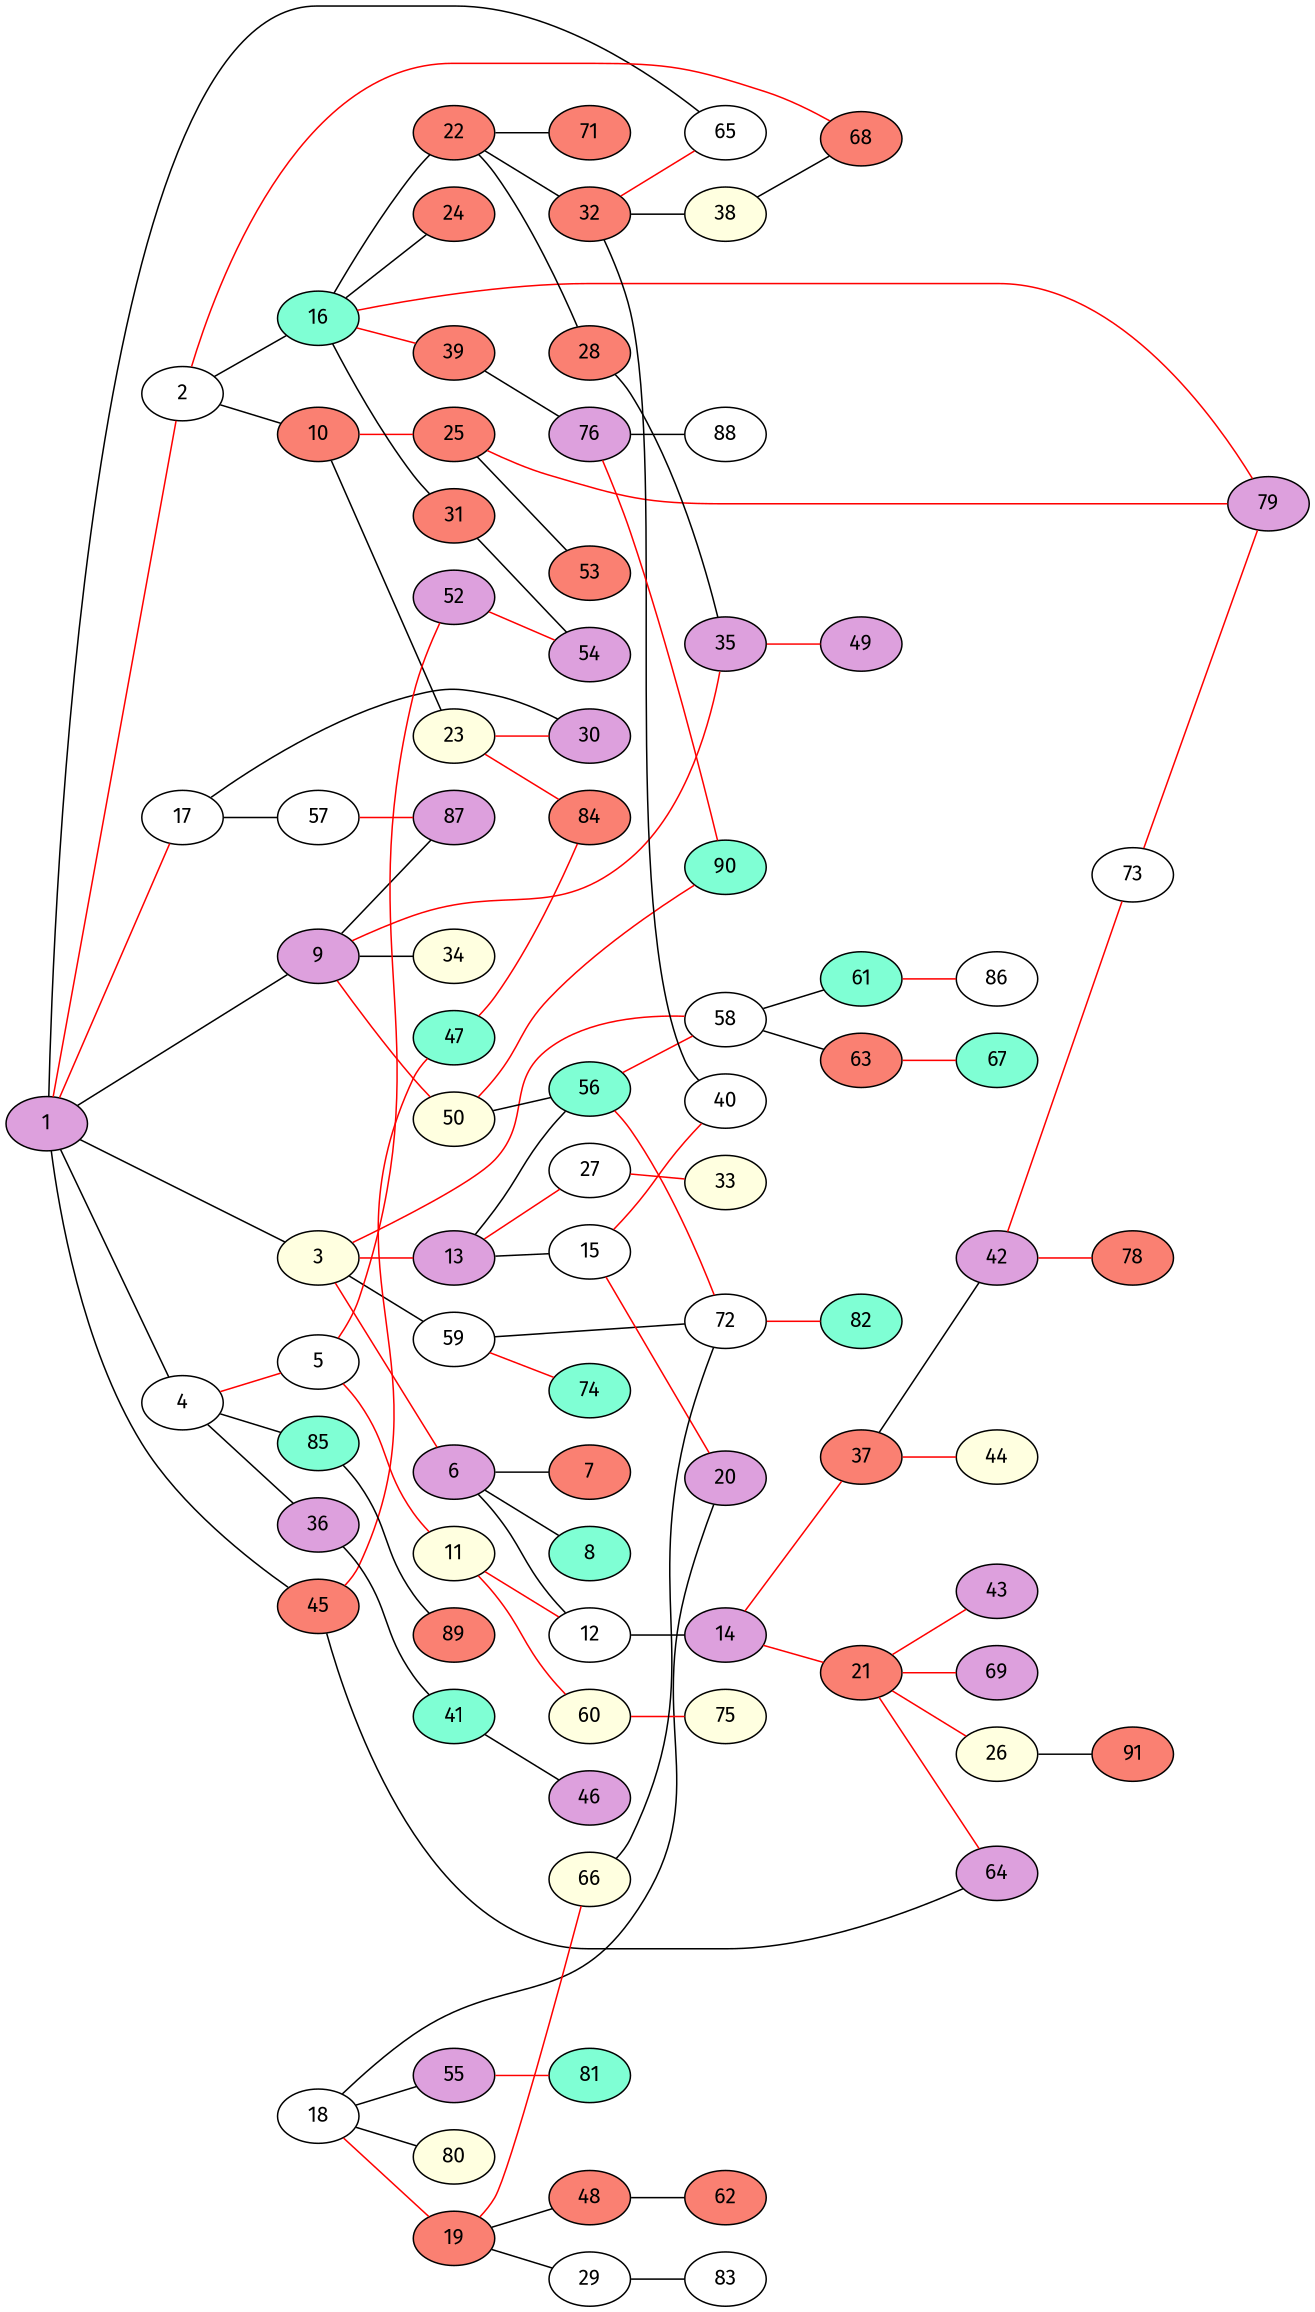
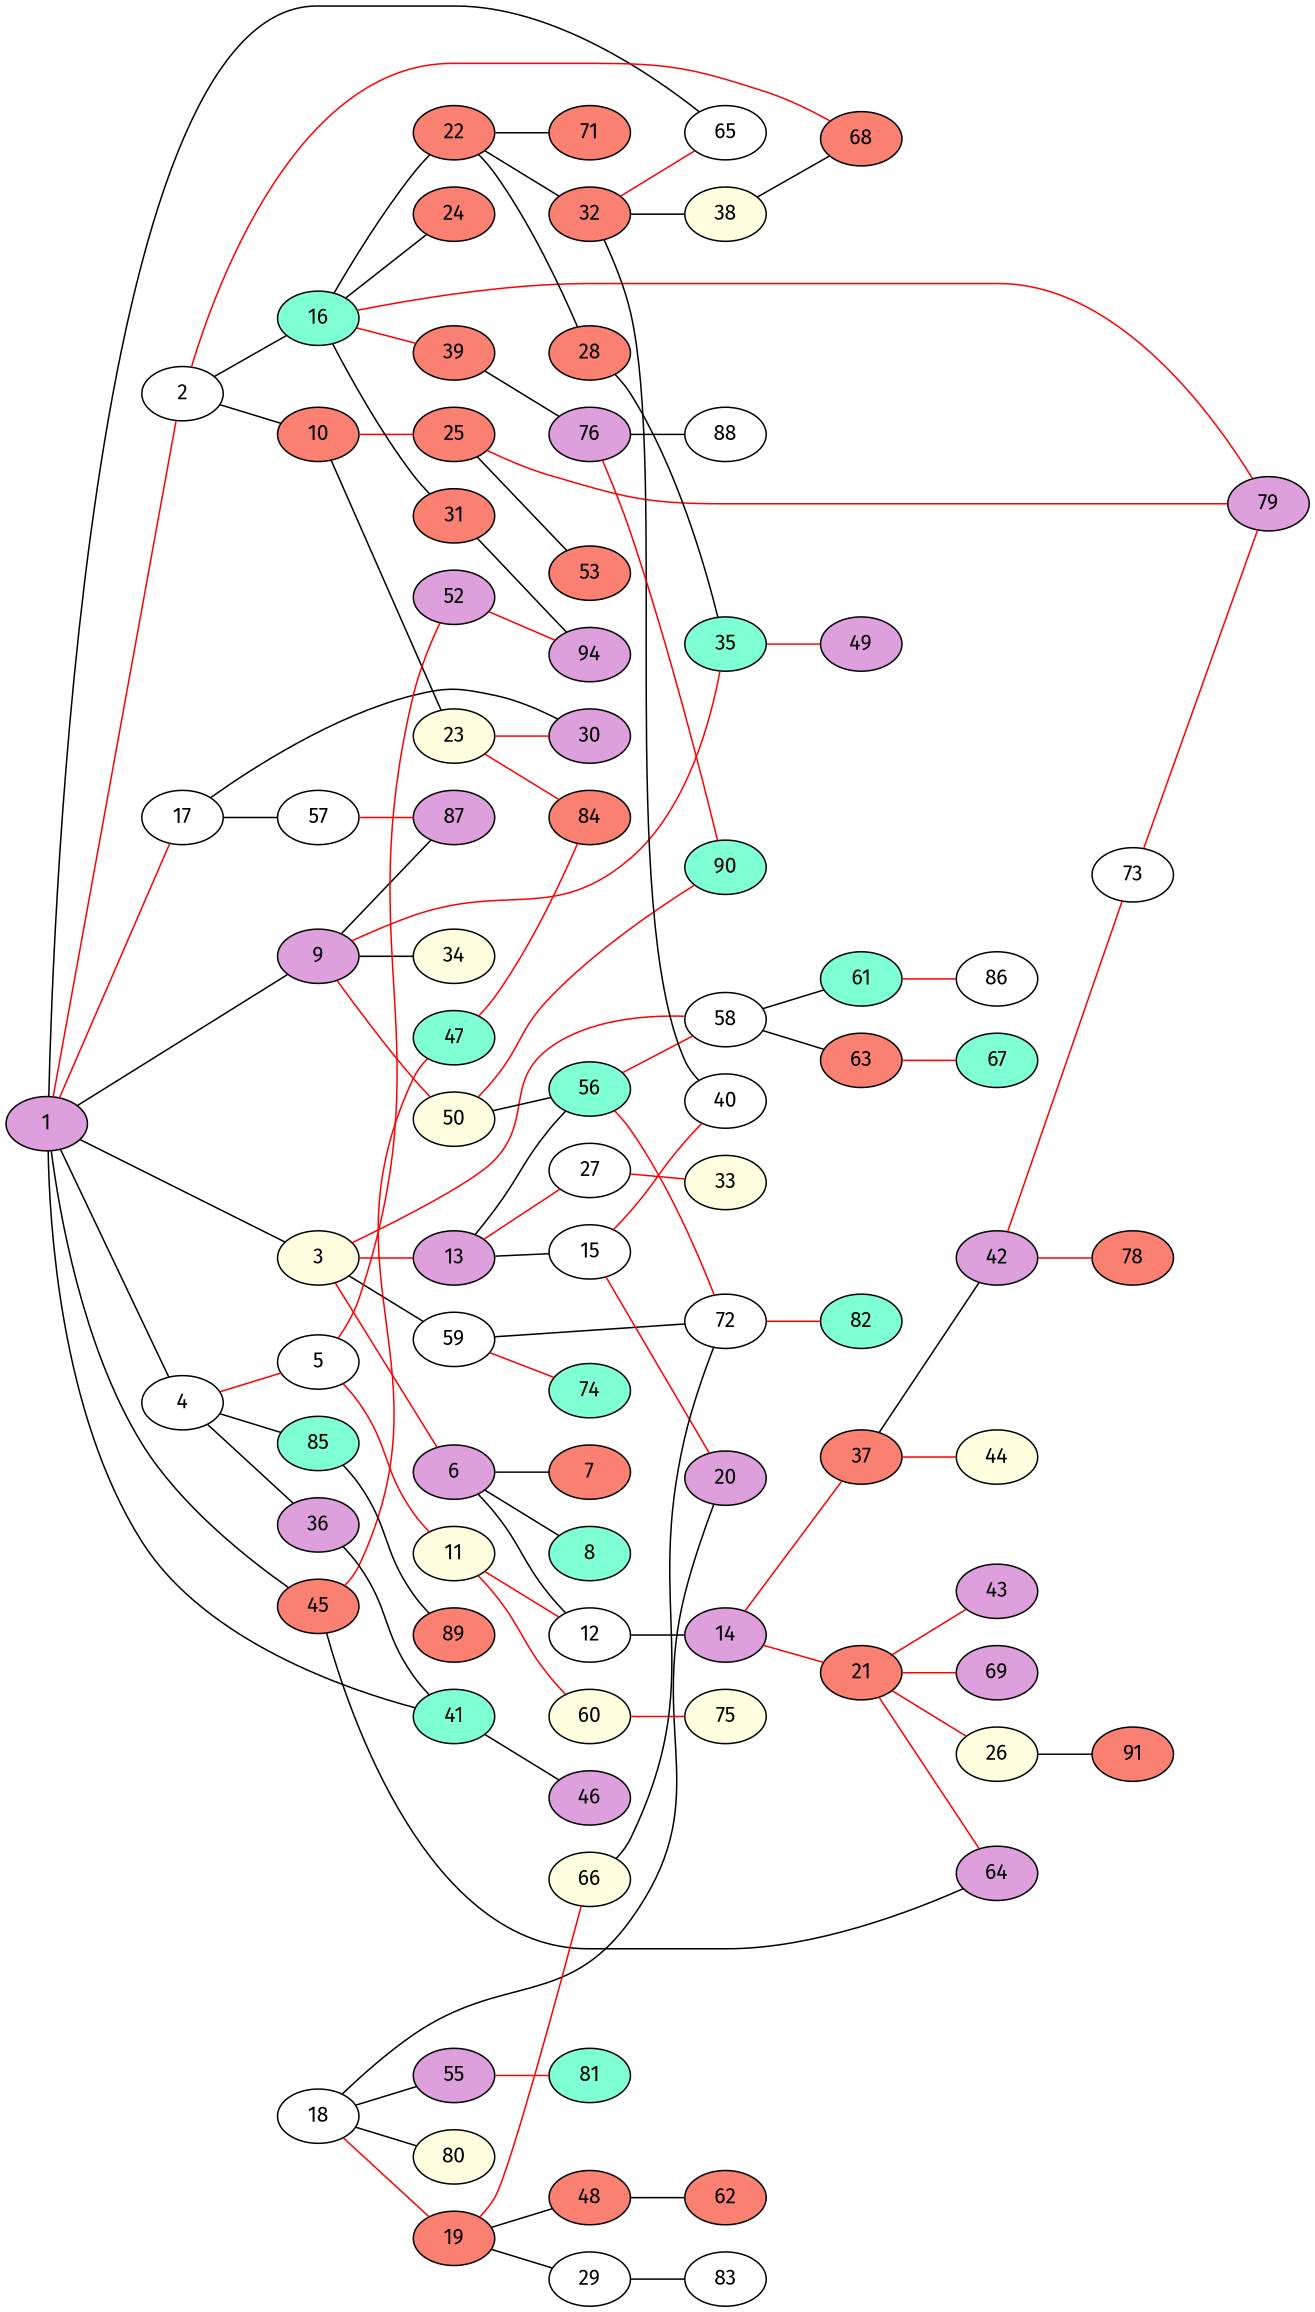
  graph {
    fontname="Fira Sans"
    rankdir=LR
    node [fillcolor=salmon fontname="Fira Sans" style=filled]
    edge [color=black fontname="Fira Sans"]
    1 [fillcolor=plum]
    2 [fillcolor=white]
    3 [fillcolor=lightyellow]
    4 [fillcolor=white]
    9 [fillcolor=plum]
    17 [fillcolor=white]
    41 [fillcolor=aquamarine]
    45
    65 [fillcolor=white]
    10
    16 [fillcolor=aquamarine]
    68
    6 [fillcolor=plum]
    13 [fillcolor=plum]
    58 [fillcolor=white]
    59 [fillcolor=white]
    5 [fillcolor=white]
    36 [fillcolor=plum]
    85 [fillcolor=aquamarine]
    34 [fillcolor=lightyellow]
-   35 [fillcolor=plum]
+   35 [fillcolor=aquamarine]
    50 [fillcolor=lightyellow]
    87 [fillcolor=plum]
    30 [fillcolor=plum]
    57 [fillcolor=white]
    46 [fillcolor=plum]
    64 [fillcolor=plum]
    47 [fillcolor=aquamarine]
    23 [fillcolor=lightyellow]
    25
    22
    24
    31
    39
    79 [fillcolor=plum]
    7
    8 [fillcolor=aquamarine]
    12 [fillcolor=white]
    15 [fillcolor=white]
    27 [fillcolor=white]
    56 [fillcolor=aquamarine]
    61 [fillcolor=aquamarine]
    63
    72 [fillcolor=white]
    74 [fillcolor=aquamarine]
    11 [fillcolor=lightyellow]
    52 [fillcolor=plum]
    89
    18 [fillcolor=white]
    20 [fillcolor=plum]
    19
    55 [fillcolor=plum]
    80 [fillcolor=lightyellow]
    49 [fillcolor=plum]
    90 [fillcolor=aquamarine]
    84
    53
    28
    32
    71
-   54 [fillcolor=plum]
+   54 [fillcolor=plum label=94]
    76 [fillcolor=plum]
    14 [fillcolor=plum]
    40 [fillcolor=white]
    33 [fillcolor=lightyellow]
    86 [fillcolor=white]
    67 [fillcolor=aquamarine]
    82 [fillcolor=aquamarine]
    60 [fillcolor=lightyellow]
    75 [fillcolor=lightyellow]
    21
    37
    29 [fillcolor=white]
    48
    66 [fillcolor=lightyellow]
    81 [fillcolor=aquamarine]
    26 [fillcolor=lightyellow]
    43 [fillcolor=plum]
    69 [fillcolor=plum]
    42 [fillcolor=plum]
    44 [fillcolor=lightyellow]
    n82 [label=91]
    73 [fillcolor=white]
    78
    38 [fillcolor=lightyellow]
    88 [fillcolor=white]
    83 [fillcolor=white]
    62
    1 -- 2 [color=red]
    1 -- 3
    1 -- 4
    1 -- 9
    1 -- 17 [color=red]
+   1 -- 41
    1 -- 45
    1 -- 65
    2 -- 10
    2 -- 16
    2 -- 68 [color=red]
    3 -- 6 [color=red]
    3 -- 13 [color=red]
    3 -- 58 [color=red]
    3 -- 59
    4 -- 5 [color=red]
    4 -- 36
    4 -- 85
    9 -- 34
    9 -- 35 [color=red]
    9 -- 50 [color=red]
    9 -- 87
    17 -- 30
    17 -- 57
    41 -- 46
    45 -- 64
    45 -- 47 [color=red]
    10 -- 23
    10 -- 25 [color=red]
    16 -- 22
    16 -- 24
    16 -- 31
    16 -- 39 [color=red]
    16 -- 79 [color=red]
    6 -- 7
    6 -- 8
    6 -- 12
    13 -- 15
    13 -- 27 [color=red]
    13 -- 56
    58 -- 61
    58 -- 63
    59 -- 72
    59 -- 74 [color=red]
    5 -- 11 [color=red]
    5 -- 52 [color=red]
    36 -- 41
    85 -- 89
    35 -- 49 [color=red]
    50 -- 56
    50 -- 90 [color=red]
    57 -- 87 [color=red]
    47 -- 84 [color=red]
    23 -- 30 [color=red]
    23 -- 84 [color=red]
    25 -- 79 [color=red]
    25 -- 53
    22 -- 28
    22 -- 32
    22 -- 71
    31 -- 54
    39 -- 76
    12 -- 14
    15 -- 20 [color=red]
    15 -- 40 [color=red]
    27 -- 33 [color=red]
    56 -- 58 [color=red]
    56 -- 72 [color=red]
    61 -- 86 [color=red]
    63 -- 67 [color=red]
    72 -- 82 [color=red]
    11 -- 12 [color=red]
    11 -- 60 [color=red]
    52 -- 54 [color=red]
    18 -- 20
    18 -- 19 [color=red]
    18 -- 55
    18 -- 80
    19 -- 29
    19 -- 48
    19 -- 66 [color=red]
    55 -- 81 [color=red]
    28 -- 35
    32 -- 65 [color=red]
    32 -- 40
    32 -- 38
    76 -- 90 [color=red]
    76 -- 88
    14 -- 21 [color=red]
    14 -- 37 [color=red]
    60 -- 75 [color=red]
    21 -- 64 [color=red]
    21 -- 26 [color=red]
    21 -- 43 [color=red]
    21 -- 69 [color=red]
    37 -- 42
    37 -- 44 [color=red]
    29 -- 83
    48 -- 62
    66 -- 72
    26 -- n82
    42 -- 73 [color=red]
    42 -- 78 [color=red]
    73 -- 79 [color=red]
    38 -- 68
  }
